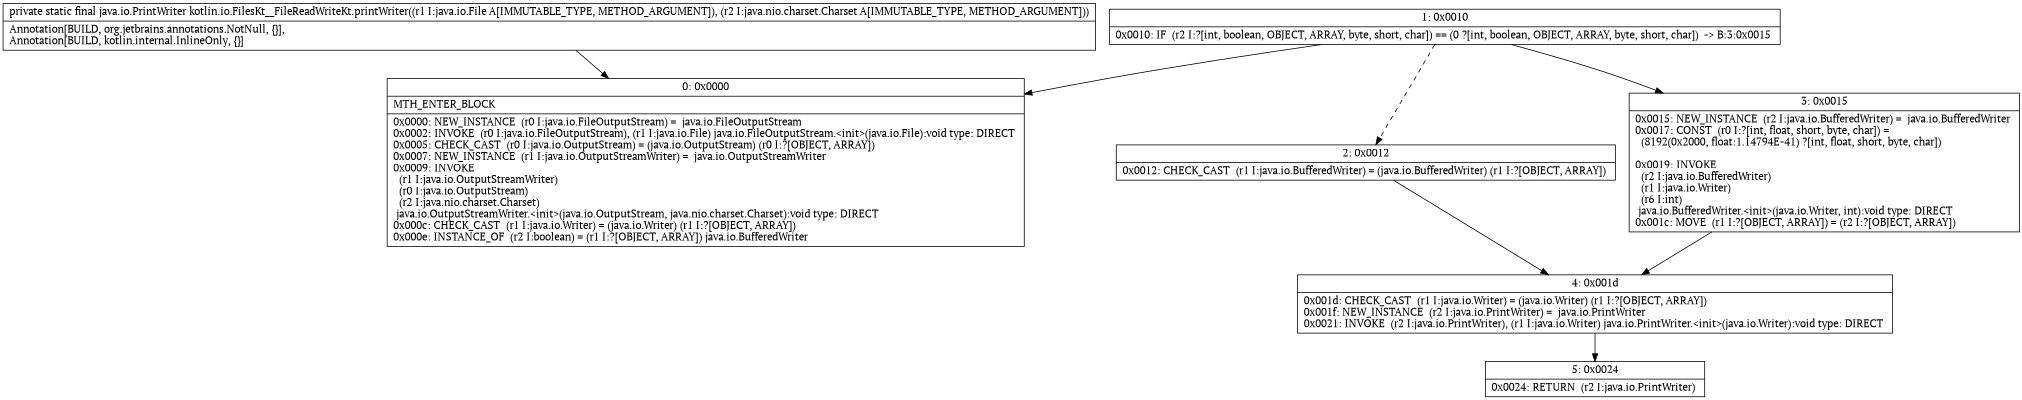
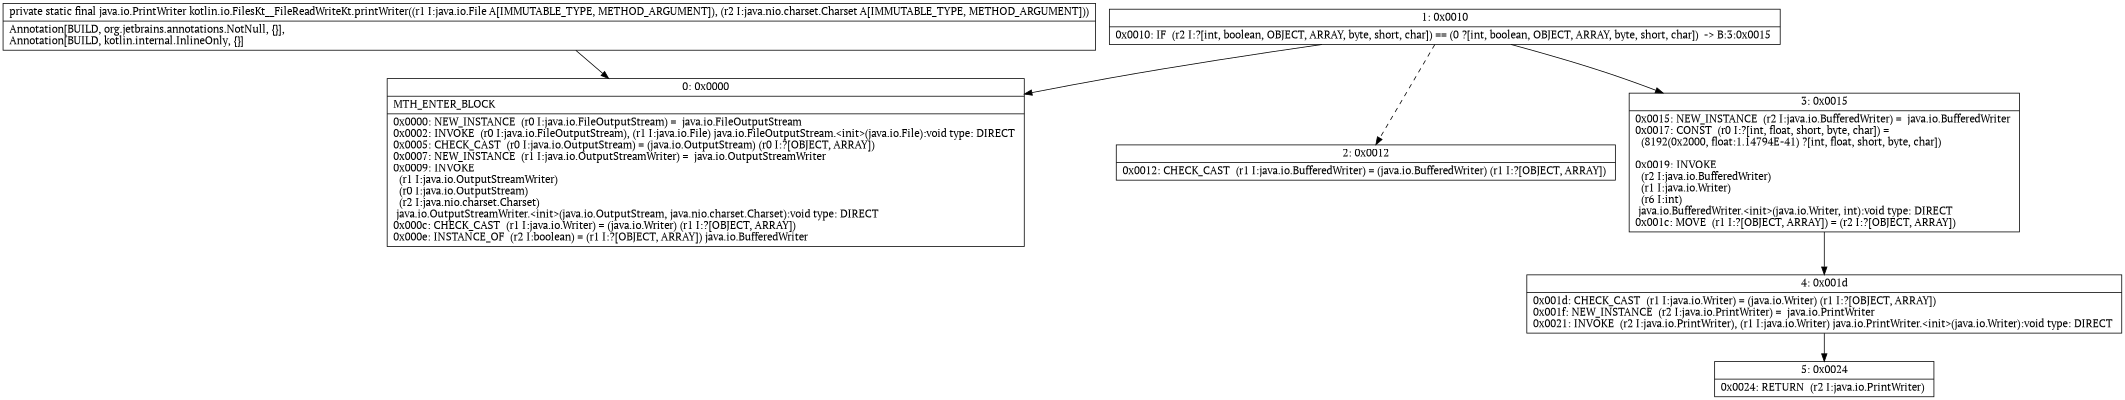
  digraph {
    fontname="PT Serif"
    node [fontname="PT Serif" shape=record]
    edge [fontname="PT Serif"]
    n1 [label="{0\:\ 0x0000|MTH_ENTER_BLOCK\l|0x0000: NEW_INSTANCE  (r0 I:java.io.FileOutputStream) =  java.io.FileOutputStream \l0x0002: INVOKE  (r0 I:java.io.FileOutputStream), (r1 I:java.io.File) java.io.FileOutputStream.\<init\>(java.io.File):void type: DIRECT \l0x0005: CHECK_CAST  (r0 I:java.io.OutputStream) = (java.io.OutputStream) (r0 I:?[OBJECT, ARRAY]) \l0x0007: NEW_INSTANCE  (r1 I:java.io.OutputStreamWriter) =  java.io.OutputStreamWriter \l0x0009: INVOKE  \l  (r1 I:java.io.OutputStreamWriter)\l  (r0 I:java.io.OutputStream)\l  (r2 I:java.nio.charset.Charset)\l java.io.OutputStreamWriter.\<init\>(java.io.OutputStream, java.nio.charset.Charset):void type: DIRECT \l0x000c: CHECK_CAST  (r1 I:java.io.Writer) = (java.io.Writer) (r1 I:?[OBJECT, ARRAY]) \l0x000e: INSTANCE_OF  (r2 I:boolean) = (r1 I:?[OBJECT, ARRAY]) java.io.BufferedWriter \l}"]
    n2 [label="{1\:\ 0x0010|0x0010: IF  (r2 I:?[int, boolean, OBJECT, ARRAY, byte, short, char]) == (0 ?[int, boolean, OBJECT, ARRAY, byte, short, char])  \-\> B:3:0x0015 \l}"]
    n3 [label="{2\:\ 0x0012|0x0012: CHECK_CAST  (r1 I:java.io.BufferedWriter) = (java.io.BufferedWriter) (r1 I:?[OBJECT, ARRAY]) \l}"]
    n4 [label="{3\:\ 0x0015|0x0015: NEW_INSTANCE  (r2 I:java.io.BufferedWriter) =  java.io.BufferedWriter \l0x0017: CONST  (r0 I:?[int, float, short, byte, char]) = \l  (8192(0x2000, float:1.14794E\-41) ?[int, float, short, byte, char])\l \l0x0019: INVOKE  \l  (r2 I:java.io.BufferedWriter)\l  (r1 I:java.io.Writer)\l  (r6 I:int)\l java.io.BufferedWriter.\<init\>(java.io.Writer, int):void type: DIRECT \l0x001c: MOVE  (r1 I:?[OBJECT, ARRAY]) = (r2 I:?[OBJECT, ARRAY]) \l}"]
    n5 [label="{4\:\ 0x001d|0x001d: CHECK_CAST  (r1 I:java.io.Writer) = (java.io.Writer) (r1 I:?[OBJECT, ARRAY]) \l0x001f: NEW_INSTANCE  (r2 I:java.io.PrintWriter) =  java.io.PrintWriter \l0x0021: INVOKE  (r2 I:java.io.PrintWriter), (r1 I:java.io.Writer) java.io.PrintWriter.\<init\>(java.io.Writer):void type: DIRECT \l}"]
    n6 [label="{5\:\ 0x0024|0x0024: RETURN  (r2 I:java.io.PrintWriter) \l}"]
    n7 [label="{private static final java.io.PrintWriter kotlin.io.FilesKt__FileReadWriteKt.printWriter((r1 I:java.io.File A[IMMUTABLE_TYPE, METHOD_ARGUMENT]), (r2 I:java.nio.charset.Charset A[IMMUTABLE_TYPE, METHOD_ARGUMENT]))  | Annotation[BUILD, org.jetbrains.annotations.NotNull, \{\}], \lAnnotation[BUILD, kotlin.internal.InlineOnly, \{\}]\l}"]
    n2 -> n1
    n2 -> n3 [style=dashed]
    n2 -> n4
-   n3 -> n5
    n4 -> n5
    n5 -> n6
    n7 -> n1
  }
